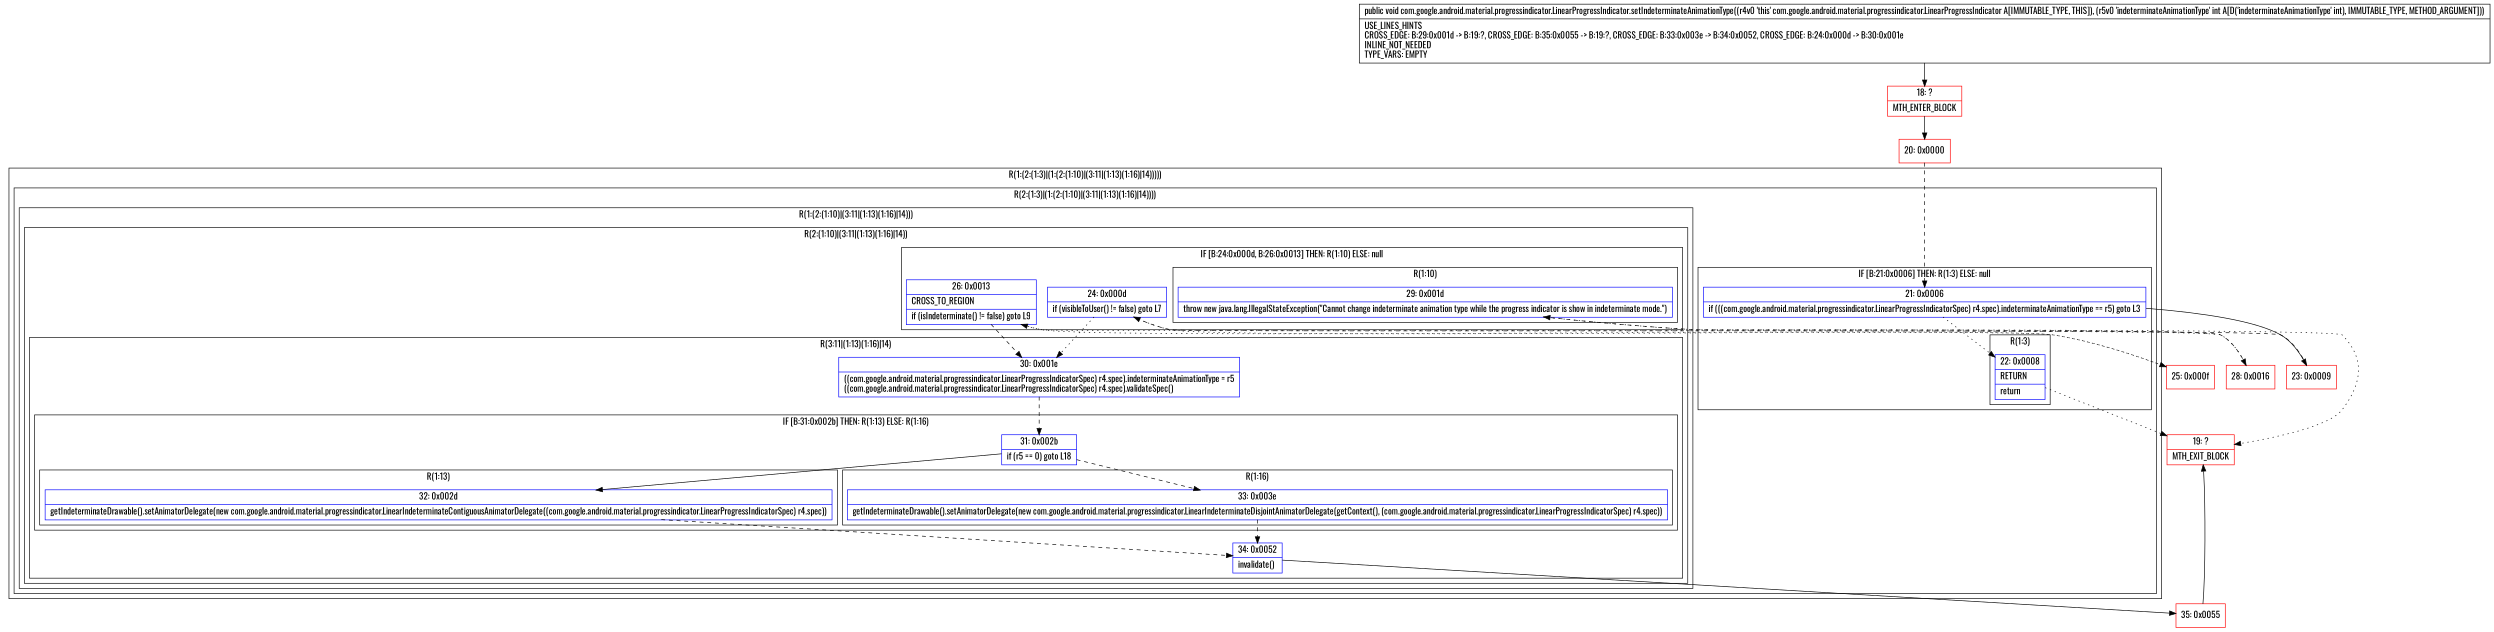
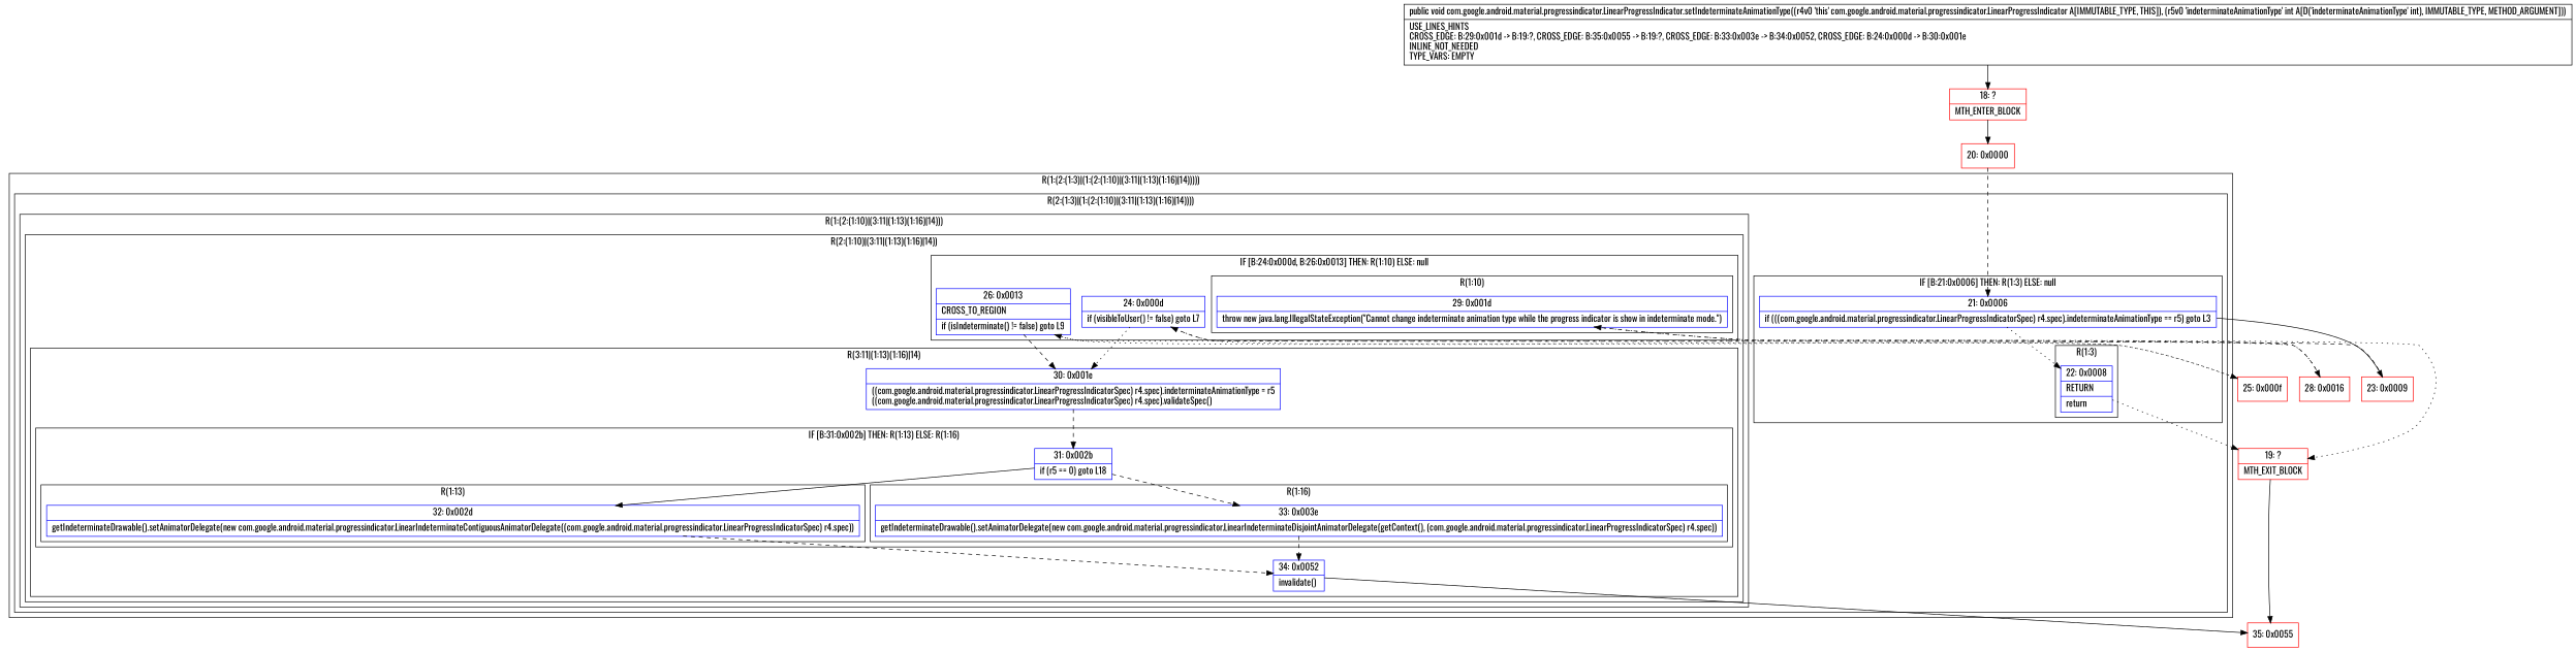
  digraph {
    fontname=Oswald
    node [color=blue fontname=Oswald shape=record]
    edge [fontname=Oswald style=dashed]
    n1 [label="{22\:\ 0x0008|RETURN\l|return\l}"]
    n2 [label="{21\:\ 0x0006|if (((com.google.android.material.progressindicator.LinearProgressIndicatorSpec) r4.spec).indeterminateAnimationType == r5) goto L3\l}"]
    n3 [label="{29\:\ 0x001d|throw new java.lang.IllegalStateException(\"Cannot change indeterminate animation type while the progress indicator is show in indeterminate mode.\")\l}"]
    n4 [label="{24\:\ 0x000d|if (visibleToUser() != false) goto L7\l}"]
    n5 [label="{26\:\ 0x0013|CROSS_TO_REGION\l|if (isIndeterminate() != false) goto L9\l}"]
    n6 [label="{32\:\ 0x002d|getIndeterminateDrawable().setAnimatorDelegate(new com.google.android.material.progressindicator.LinearIndeterminateContiguousAnimatorDelegate((com.google.android.material.progressindicator.LinearProgressIndicatorSpec) r4.spec))\l}"]
    n7 [label="{33\:\ 0x003e|getIndeterminateDrawable().setAnimatorDelegate(new com.google.android.material.progressindicator.LinearIndeterminateDisjointAnimatorDelegate(getContext(), (com.google.android.material.progressindicator.LinearProgressIndicatorSpec) r4.spec))\l}"]
    n8 [label="{31\:\ 0x002b|if (r5 == 0) goto L18\l}"]
    n9 [label="{30\:\ 0x001e|((com.google.android.material.progressindicator.LinearProgressIndicatorSpec) r4.spec).indeterminateAnimationType = r5\l((com.google.android.material.progressindicator.LinearProgressIndicatorSpec) r4.spec).validateSpec()\l}"]
    n10 [label="{34\:\ 0x0052|invalidate()\l}"]
    n11 [color=red label="{19\:\ ?|MTH_EXIT_BLOCK\l}"]
    n12 [color=red label="{23\:\ 0x0009}"]
    n13 [color=red label="{25\:\ 0x000f}"]
    n14 [color=red label="{28\:\ 0x0016}"]
    n15 [color=red label="{35\:\ 0x0055}"]
    n16 [color=red label="{18\:\ ?|MTH_ENTER_BLOCK\l}"]
    n17 [color=red label="{20\:\ 0x0000}"]
    n18 [label="{public void com.google.android.material.progressindicator.LinearProgressIndicator.setIndeterminateAnimationType((r4v0 'this' com.google.android.material.progressindicator.LinearProgressIndicator A[IMMUTABLE_TYPE, THIS]), (r5v0 'indeterminateAnimationType' int A[D('indeterminateAnimationType' int), IMMUTABLE_TYPE, METHOD_ARGUMENT]))  | USE_LINES_HINTS\lCROSS_EDGE: B:29:0x001d \-\> B:19:?, CROSS_EDGE: B:35:0x0055 \-\> B:19:?, CROSS_EDGE: B:33:0x003e \-\> B:34:0x0052, CROSS_EDGE: B:24:0x000d \-\> B:30:0x001e\lINLINE_NOT_NEEDED\lTYPE_VARS: EMPTY\l}" color=""]
    subgraph cluster_1 {
      label="R(1:(2:(1:3)|(1:(2:(1:10)|(3:11|(1:13)(1:16)|14)))))"
      subgraph cluster_2 {
        label="R(2:(1:3)|(1:(2:(1:10)|(3:11|(1:13)(1:16)|14))))"
        subgraph cluster_3 {
          label="IF [B:21:0x0006] THEN: R(1:3) ELSE: null"
          n2
          subgraph cluster_4 {
            label="R(1:3)"
            n1
          }
        }
        subgraph cluster_5 {
          label="R(1:(2:(1:10)|(3:11|(1:13)(1:16)|14)))"
          subgraph cluster_6 {
            label="R(2:(1:10)|(3:11|(1:13)(1:16)|14))"
            subgraph cluster_7 {
              label="IF [B:24:0x000d, B:26:0x0013] THEN: R(1:10) ELSE: null"
              n4
              n5
              subgraph cluster_8 {
                label="R(1:10)"
                n3
              }
            }
            subgraph cluster_9 {
              label="R(3:11|(1:13)(1:16)|14)"
              n9
              n10
              subgraph cluster_10 {
                label="IF [B:31:0x002b] THEN: R(1:13) ELSE: R(1:16)"
                n8
                subgraph cluster_11 {
                  label="R(1:13)"
                  n6
                }
                subgraph cluster_12 {
                  label="R(1:16)"
                  n7
                }
              }
            }
          }
        }
      }
    }
    n1 -> n11 [style=dotted]
    n2 -> n1 [style=dotted]
    n2 -> n12 [style=solid]
    n3 -> n11 [style=dotted]
    n4 -> n9 [style=dotted]
    n4 -> n13 [style=dotted]
    n5 -> n9
    n5 -> n14 [style=dotted]
    n6 -> n10
    n7 -> n10
    n8 -> n6 [style=solid]
    n8 -> n7
    n9 -> n8
    n10 -> n15 [style=solid]
    n12 -> n4
    n13 -> n5 [style=dotted]
    n14 -> n3
-   n15 -> n11 [style=solid]
+   n11 -> n15 [style=solid]
    n16 -> n17 [style=solid]
    n17 -> n2
    n18 -> n16 [style=solid]
  }
